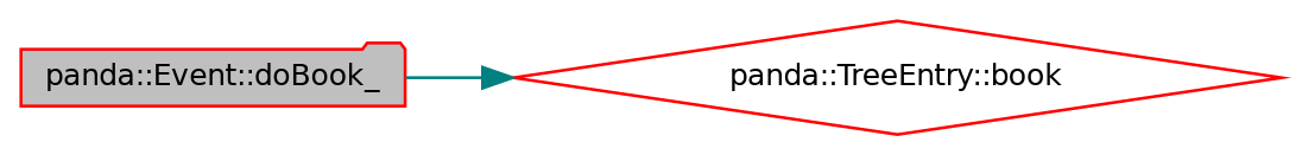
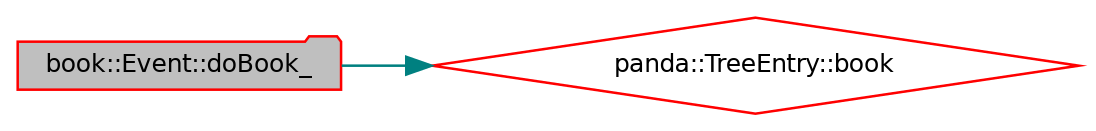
  digraph {
    rankdir=LR
    node [color=red fontname=Helvetica fontsize=10 style=filled]
-   n1 [fillcolor=grey75 fontcolor=black height=0.2 label="panda::Event::doBook_" shape=folder width=0.4]
+   n1 [fillcolor=grey75 fontcolor=black height=0.2 label="book::Event::doBook_" shape=folder width=0.4]
    n2 [fillcolor=white height=0.2 label="panda::TreeEntry::book" shape=diamond width=0.4]
    n1 -> n2 [color=teal fontname=Helvetica fontsize=10 labelfontname=Helvetica labelfontsize=10 style=solid]
  }
